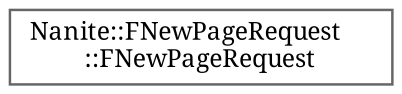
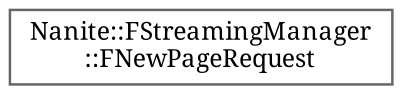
  digraph {
    rankdir=LR
    fontname="Noto Serif"
-   n1 [color=grey40 fillcolor=white fontname="Noto Serif" fontsize=10 height=0.2 label="Nanite::FNewPageRequest\l::FNewPageRequest" shape=box style=filled width=0.4]
+   n1 [color=grey40 fillcolor=white fontname="Noto Serif" fontsize=10 height=0.2 label="Nanite::FStreamingManager\l::FNewPageRequest" shape=box style=filled width=0.4]
  }
